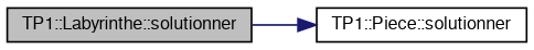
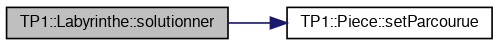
  digraph {
    rankdir=LR
    node [color=black fontname=FreeSans fontsize=10 shape=record style=filled]
    n1 [fillcolor=grey75 fontcolor=black height=0.2 label="TP1::Labyrinthe::solutionner" width=0.4]
-   n2 [fillcolor=white height=0.2 label="TP1::Piece::solutionner" width=0.4]
+   n2 [fillcolor=white height=0.2 label="TP1::Piece::setParcourue" width=0.4]
    n1 -> n2 [color=midnightblue fontname=FreeSans fontsize=10 labelfontname=FreeSans labelfontsize=10 style=solid]
  }
